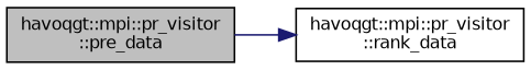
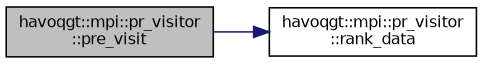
  digraph {
    rankdir=LR
    node [color=black fontname=Helvetica fontsize=10 shape=record style=filled]
-   n1 [fillcolor=grey75 fontcolor=black height=0.2 label="havoqgt::mpi::pr_visitor\l::pre_data" width=0.4]
+   n1 [fillcolor=grey75 fontcolor=black height=0.2 label="havoqgt::mpi::pr_visitor\l::pre_visit" width=0.4]
    n2 [fillcolor=white height=0.2 label="havoqgt::mpi::pr_visitor\l::rank_data" width=0.4]
    n1 -> n2 [color=midnightblue fontname=Helvetica fontsize=10 labelfontname=Helvetica labelfontsize=10 style=solid]
  }
